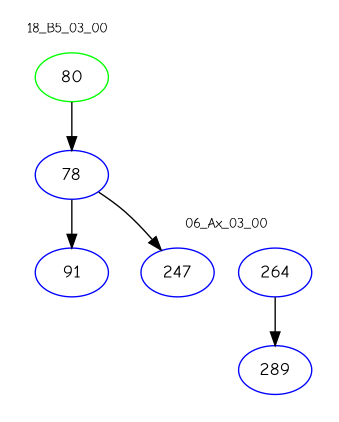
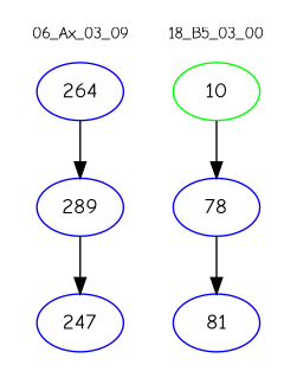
  digraph {
    fontname="Comic Neue"
    node [color=blue fontname="Comic Neue"]
    edge [color=black fontname="Comic Neue"]
    n1 [label=264]
    n2 [label=289]
    n3 [label=247]
-   n4 [color=green label=80]
+   n4 [color=green label=10]
    n5 [label=78]
-   n6 [label=91]
+   n6 [label=81]
    subgraph cluster_1 {
      color=white
      fontsize=10
-     label="06_Ax_03_00"
+     label="06_Ax_03_09"
      n1
      n2
      n3
    }
    subgraph cluster_2 {
      color=white
      fontsize=10
      label="18_B5_03_00"
      n4
      n5
      n6
    }
    n1 -> n2
-   n5 -> n3
+   n2 -> n3
    n4 -> n5
    n5 -> n6
  }
